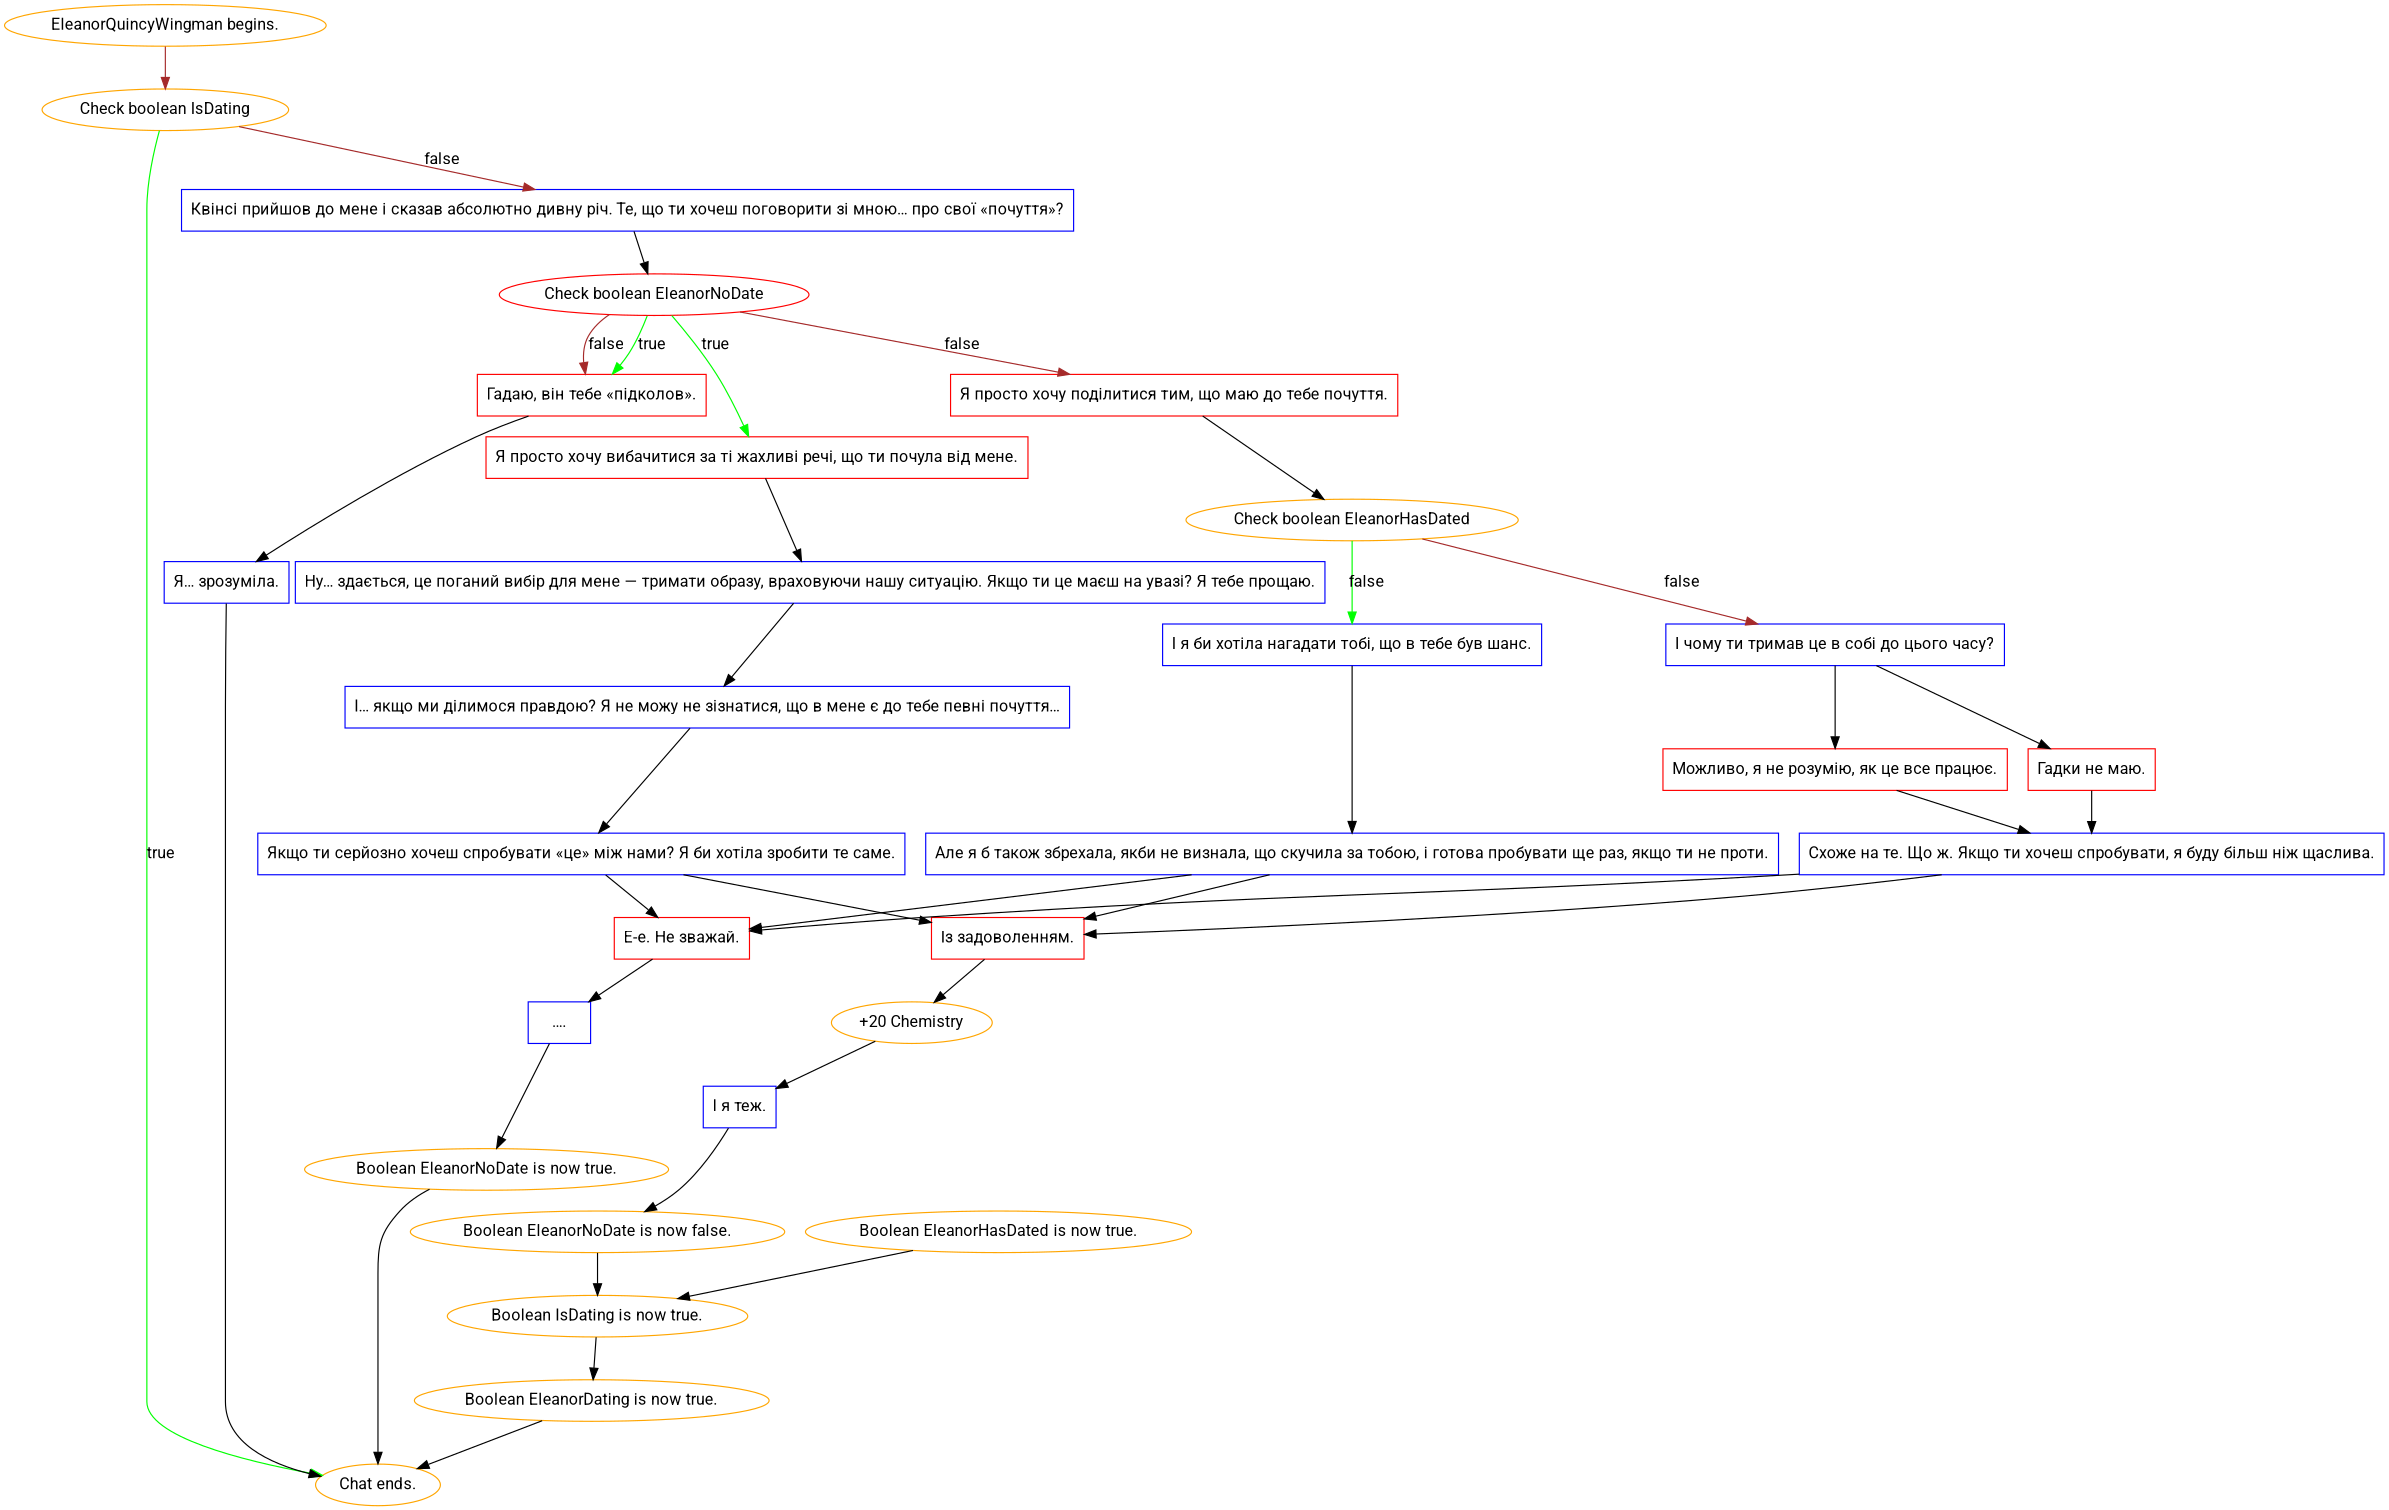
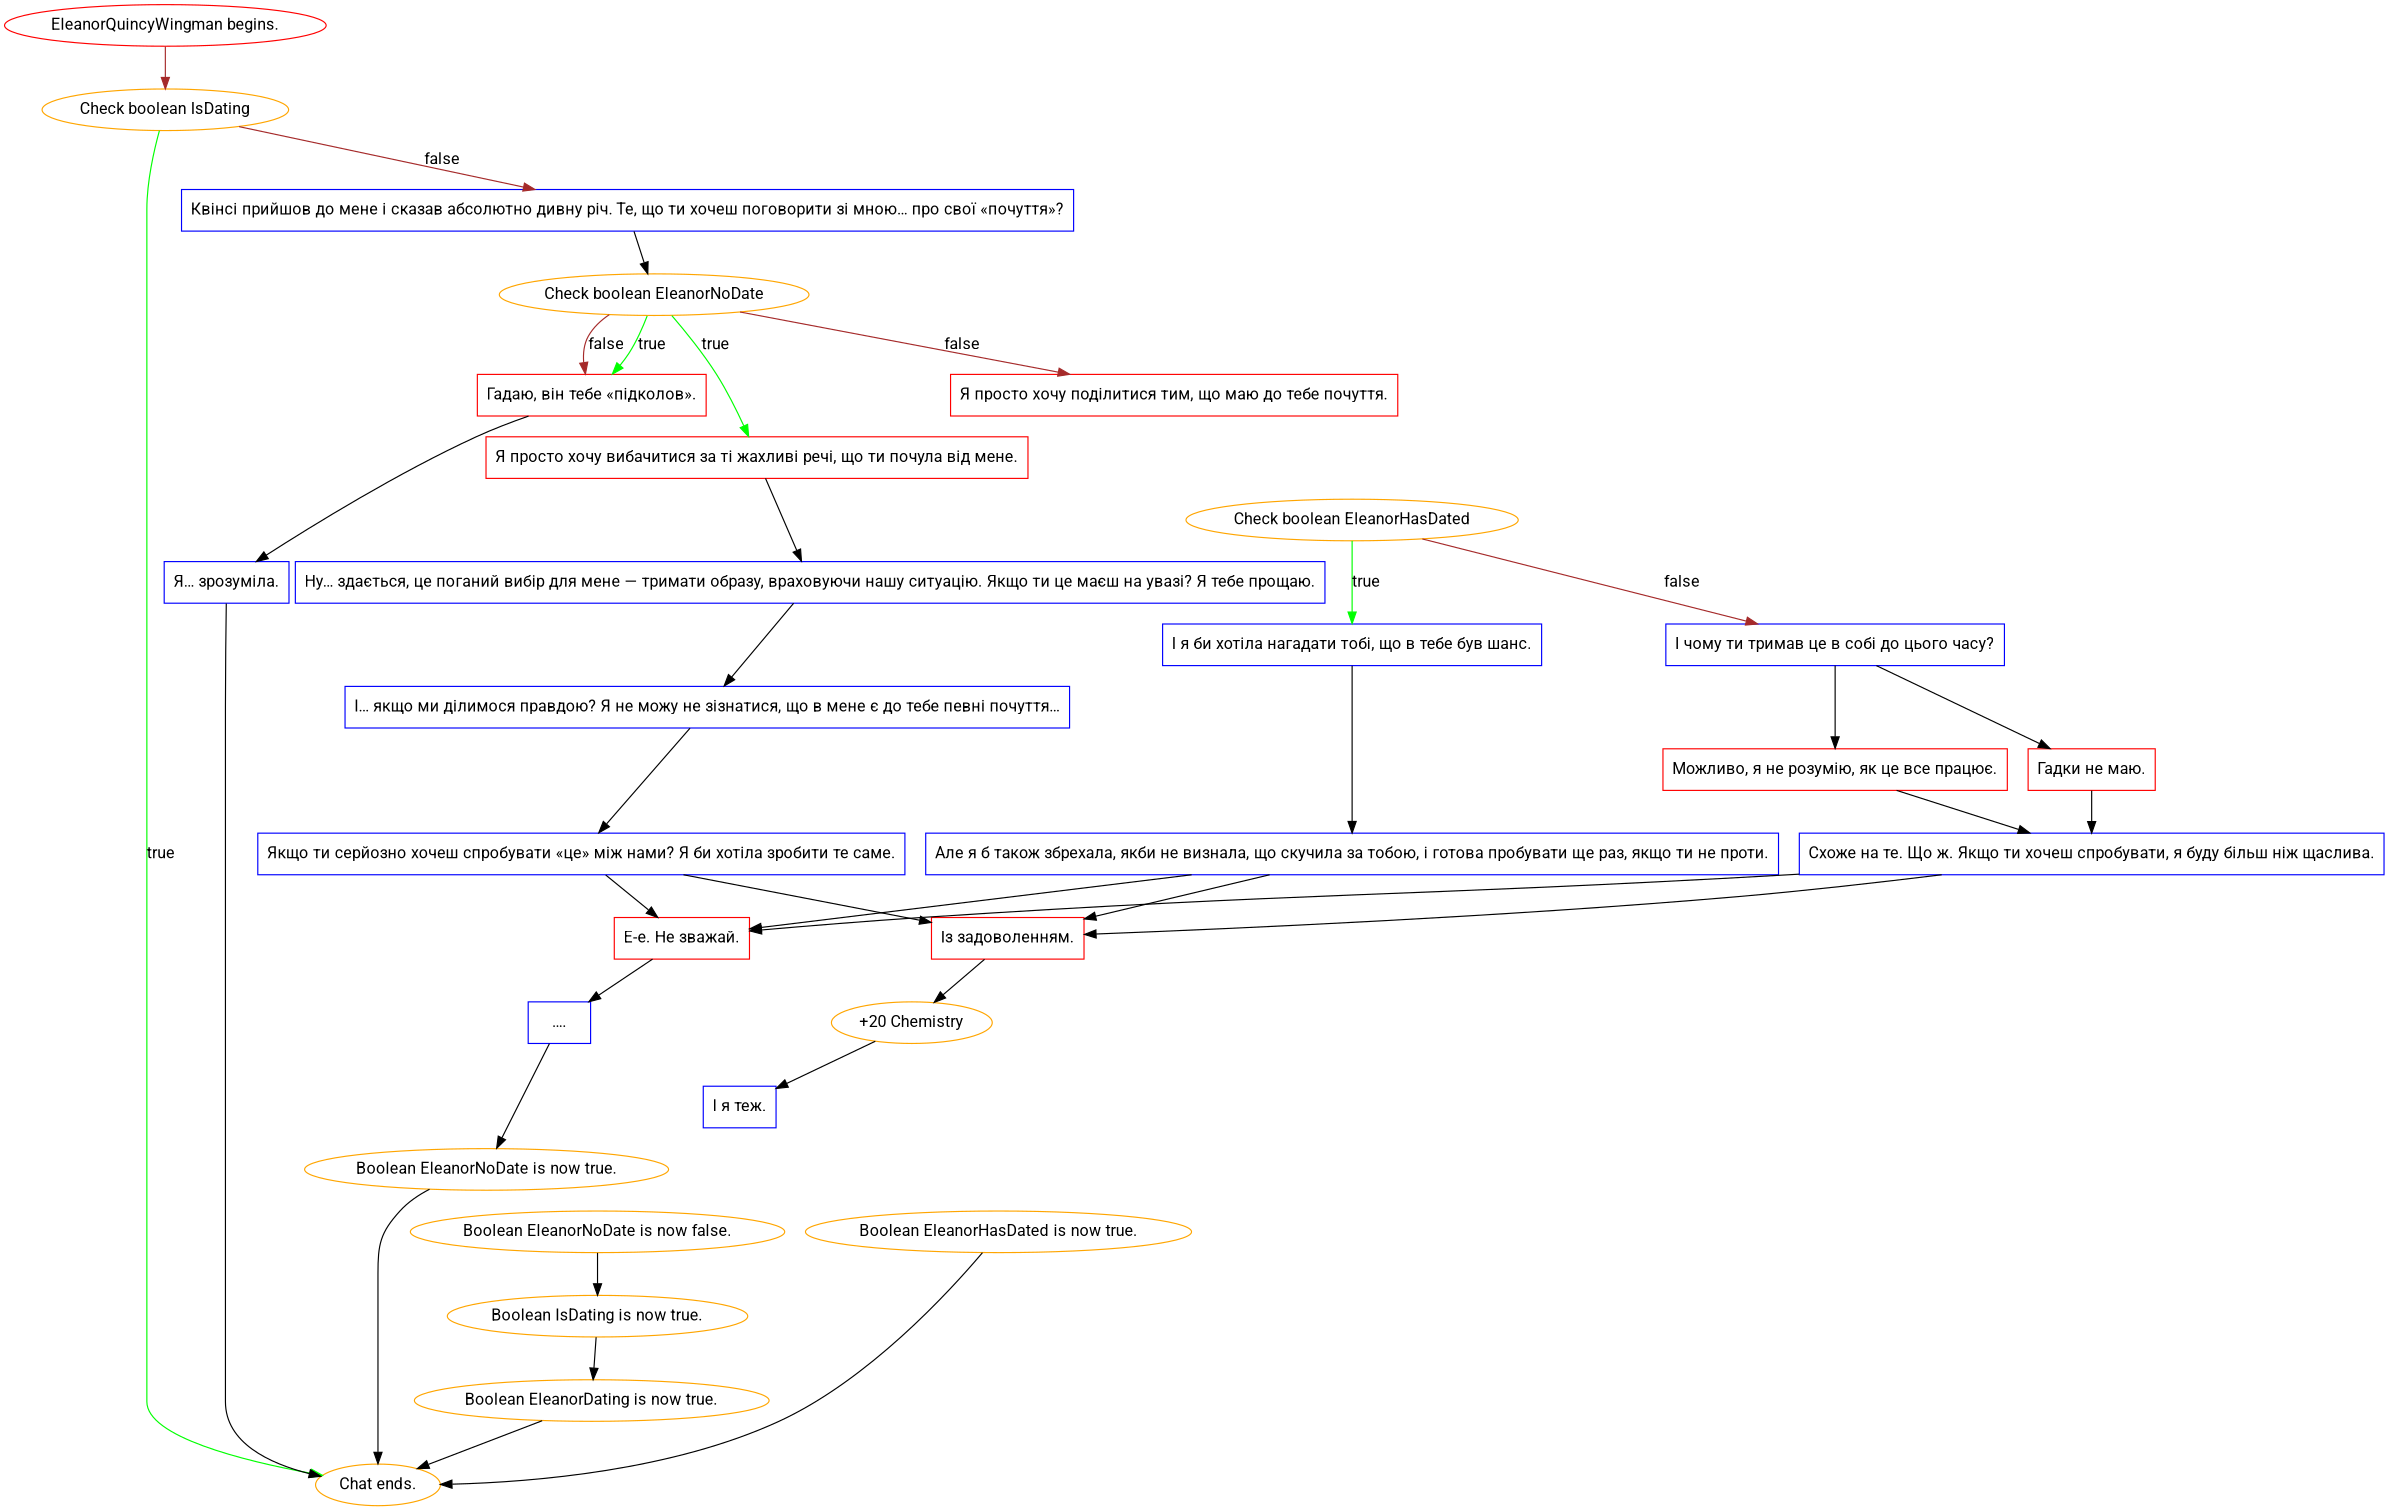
  digraph {
    fontname=Roboto
    node [color=orange fontname=Roboto shape=box]
    edge [fontname=Roboto]
-   "EleanorQuincyWingman begins." [shape=""]
+   "EleanorQuincyWingman begins." [color=red shape=""]
    n2 [label="Check boolean IsDating" shape=""]
    "Chat ends." [shape=""]
    n4 [color=blue label="Квінсі прийшов до мене і сказав абсолютно дивну річ. Те, що ти хочеш поговорити зі мною… про свої «почуття»?"]
-   n5 [color=red label="Check boolean EleanorNoDate" shape=""]
+   n5 [label="Check boolean EleanorNoDate" shape=""]
    n6 [color=red label="Я просто хочу вибачитися за ті жахливі речі, що ти почула від мене."]
    n7 [color=red label="Гадаю, він тебе «підколов»."]
    n8 [color=red label="Я просто хочу поділитися тим, що маю до тебе почуття."]
    n9 [color=blue label="Ну… здається, це поганий вибір для мене — тримати образу, враховуючи нашу ситуацію. Якщо ти це маєш на увазі? Я тебе прощаю."]
    n10 [color=blue label="Я… зрозуміла."]
    n11 [label="Check boolean EleanorHasDated" shape=""]
    n12 [color=blue label="І… якщо ми ділимося правдою? Я не можу не зізнатися, що в мене є до тебе певні почуття…"]
    n13 [color=blue label="І я би хотіла нагадати тобі, що в тебе був шанс."]
    n14 [color=blue label="І чому ти тримав це в собі до цього часу?"]
    n15 [color=blue label="Якщо ти серйозно хочеш спробувати «це» між нами? Я би хотіла зробити те саме."]
    n16 [color=blue label="Але я б також збрехала, якби не визнала, що скучила за тобою, і готова пробувати ще раз, якщо ти не проти."]
    n17 [color=red label="Гадки не маю."]
    n18 [color=red label="Можливо, я не розумію, як це все працює."]
    n19 [color=red label="Із задоволенням."]
    n20 [color=red label="Е-е. Не зважай."]
    n21 [color=blue label="Схоже на те. Що ж. Якщо ти хочеш спробувати, я буду більш ніж щаслива."]
    n22 [label="+20 Chemistry" shape=""]
    n23 [color=blue label="…."]
    n24 [color=blue label="І я теж."]
    n25 [label="Boolean EleanorNoDate is now true." shape=""]
    n26 [label="Boolean EleanorNoDate is now false." shape=""]
    n27 [label="Boolean IsDating is now true." shape=""]
    n28 [label="Boolean EleanorDating is now true." shape=""]
    n29 [label="Boolean EleanorHasDated is now true." shape=""]
    "EleanorQuincyWingman begins." -> n2 [color=brown]
    n2 -> "Chat ends." [color=green label=true]
    n2 -> n4 [color=brown label=false]
    n4 -> n5
    n5 -> n6 [color=green label=true]
    n5 -> n7 [color=green label=true]
    n5 -> n7 [color=brown label=false]
    n5 -> n8 [color=brown label=false]
    n6 -> n9
    n7 -> n10
-   n8 -> n11
    n9 -> n12
    n10 -> "Chat ends."
-   n11 -> n13 [color=green label=false]
+   n11 -> n13 [color=green label=true]
    n11 -> n14 [color=brown label=false]
    n12 -> n15
    n13 -> n16
    n14 -> n17
    n14 -> n18
    n15 -> n19
    n15 -> n20
    n16 -> n19
    n16 -> n20
    n17 -> n21
    n18 -> n21
    n19 -> n22
    n20 -> n23
    n21 -> n19
    n21 -> n20
    n22 -> n24
    n23 -> n25
-   n24 -> n26
    n25 -> "Chat ends."
    n26 -> n27
    n27 -> n28
    n28 -> "Chat ends."
-   n29 -> n27
+   n29 -> "Chat ends."
  }
